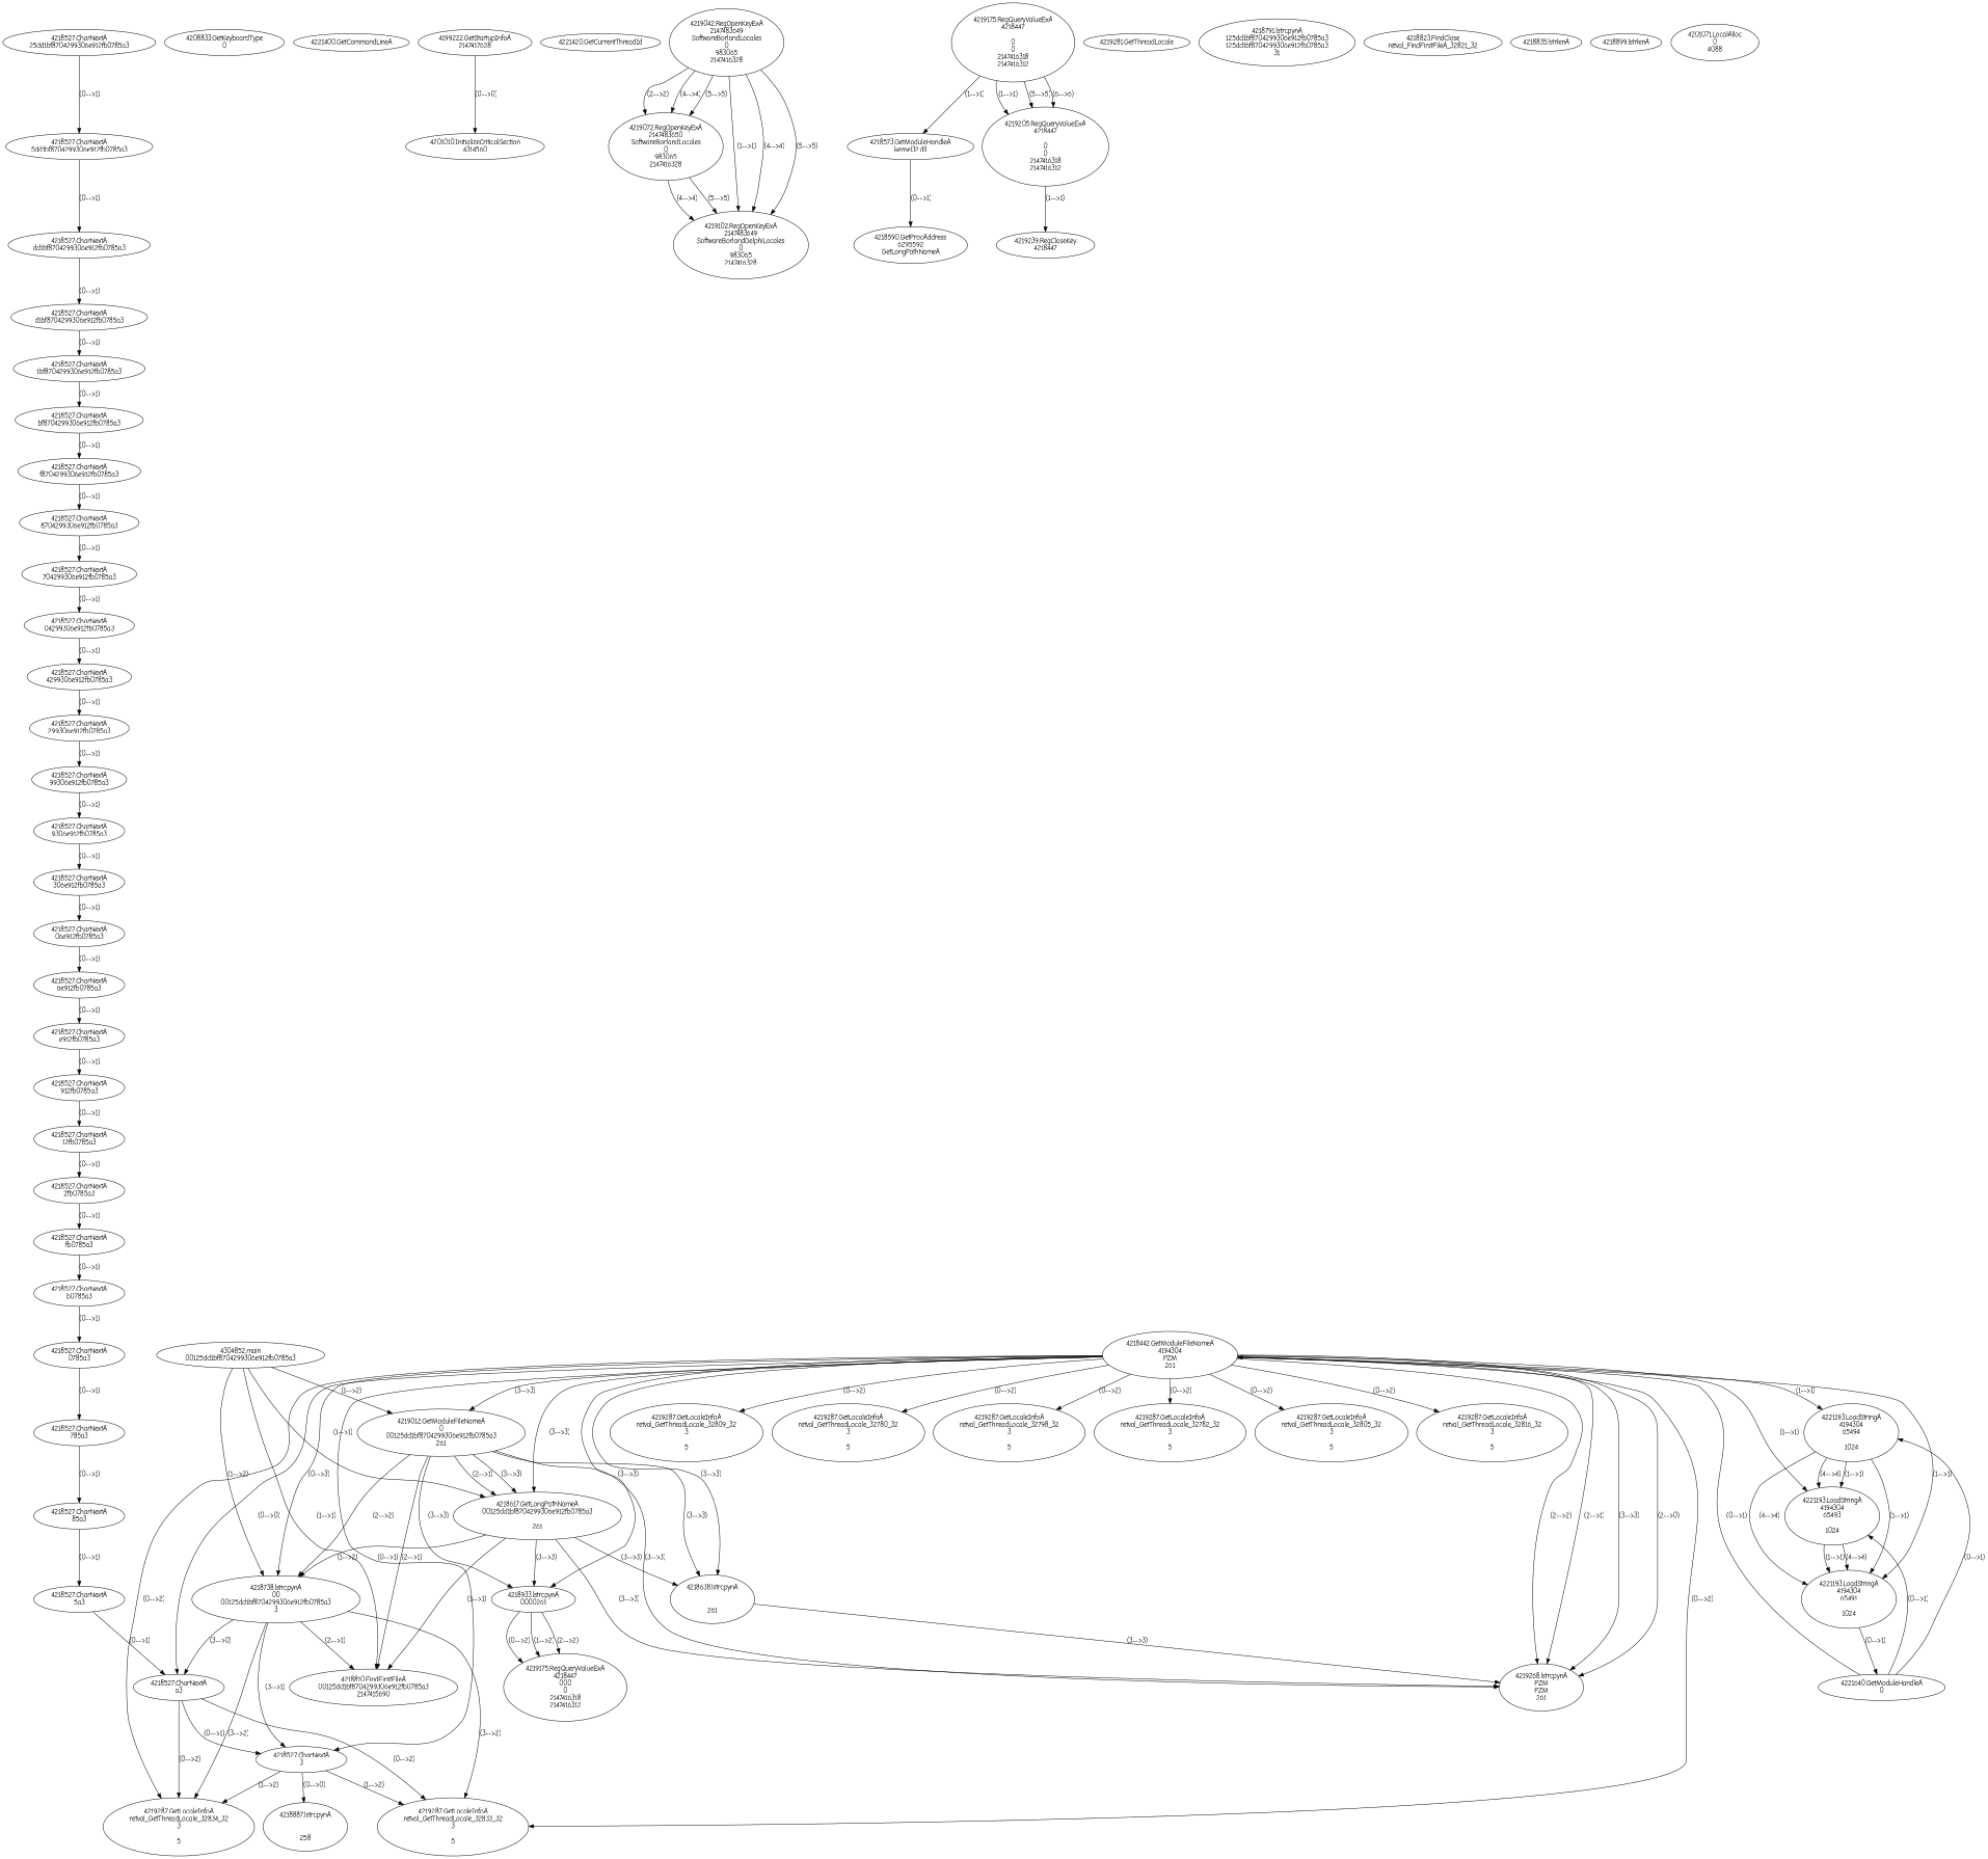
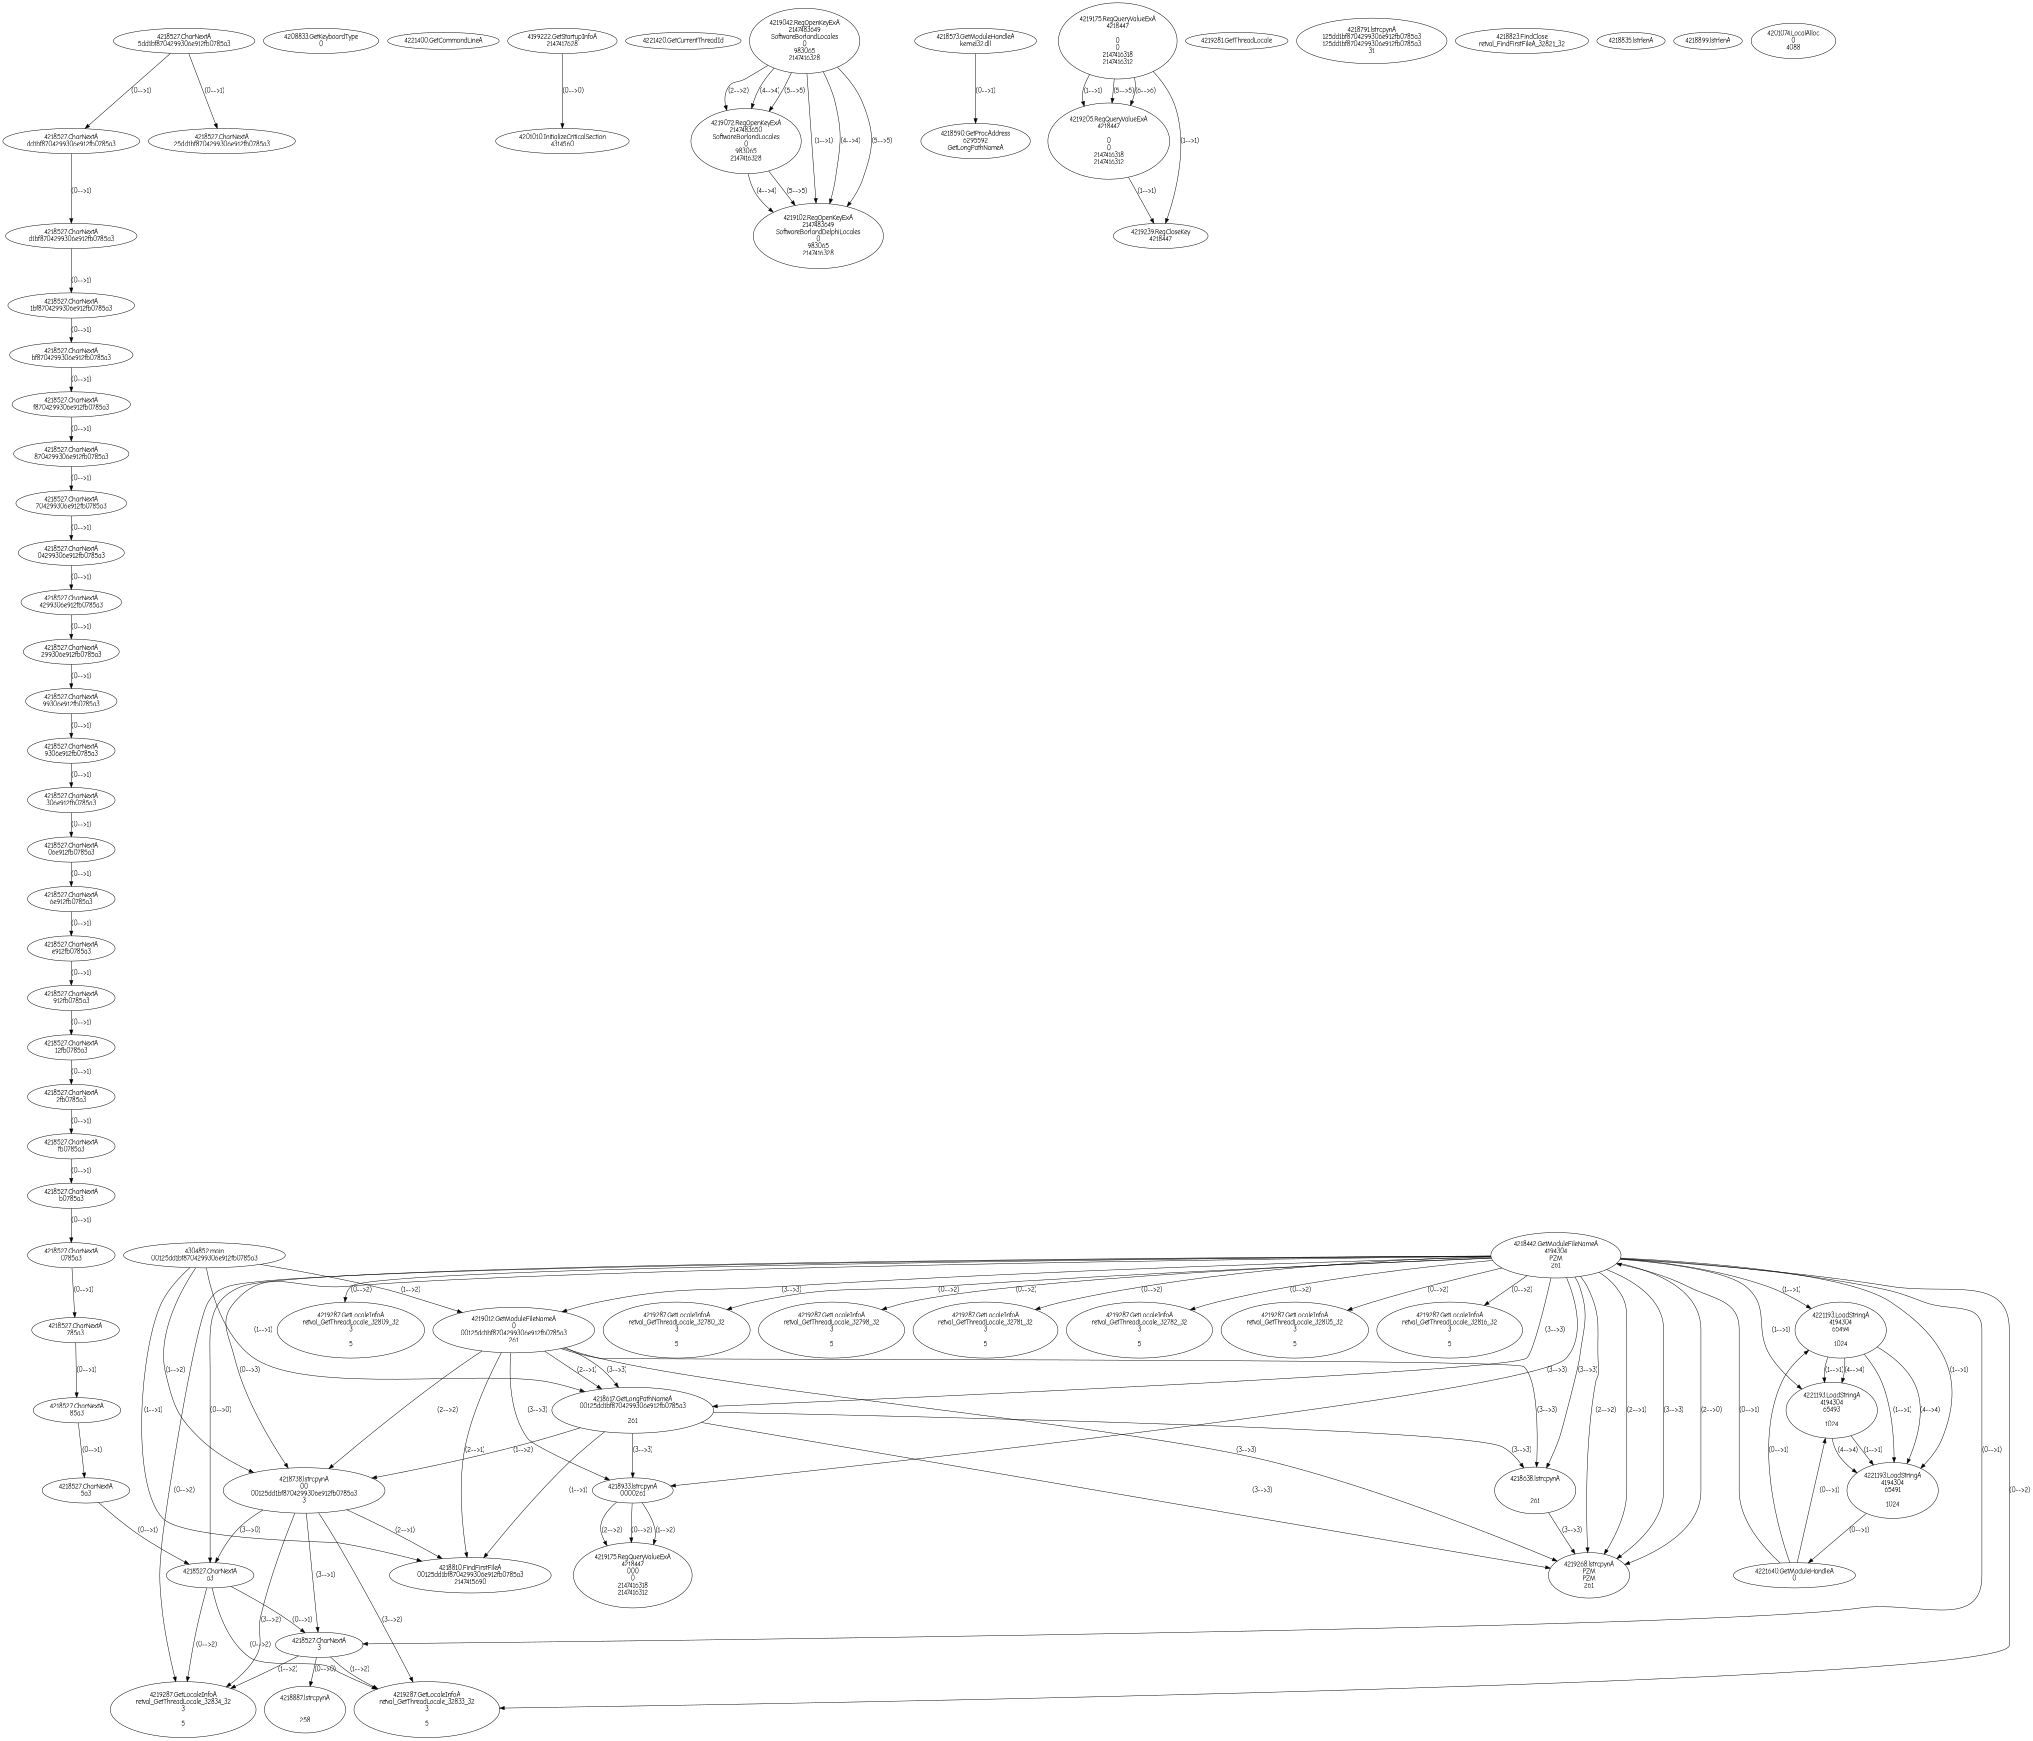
  digraph {
    fontname="Comic Neue"
    node [fontname="Comic Neue"]
    edge [fontname="Comic Neue"]
    n1 [label="4304852.main\n00125dd1bf8704299306e912fb0785a3"]
    n2 [label="4219012.GetModuleFileNameA\n0\n00125dd1bf8704299306e912fb0785a3\n261"]
    n3 [label="4218617.GetLongPathNameA\n00125dd1bf8704299306e912fb0785a3\n\n261"]
    n4 [label="4218738.lstrcpynA\n00\n00125dd1bf8704299306e912fb0785a3\n3"]
    n5 [label="4218810.FindFirstFileA\n00125dd1bf8704299306e912fb0785a3\n2147415690"]
    n6 [label="4218638.lstrcpynA\n\n\n261"]
    n7 [label="4219268.lstrcpynA\nPZM\nPZM\n261"]
    n8 [label="4218933.lstrcpynA\n0000261"]
    n9 [label="4218527.CharNextA\na3"]
    n10 [label="4218527.CharNextA\n3"]
    n11 [label="4219287.GetLocaleInfoA\nretval_GetThreadLocale_32834_32\n3\n\n5"]
    n12 [label="4219287.GetLocaleInfoA\nretval_GetThreadLocale_32833_32\n3\n\n5"]
    n13 [label="4221640.GetModuleHandleA\n0"]
    n14 [label="4218442.GetModuleFileNameA\n4194304\nPZM\n261"]
    n15 [label="4221193.LoadStringA\n4194304\n65494\n\n1024"]
    n16 [label="4221193.LoadStringA\n4194304\n65493\n\n1024"]
    n17 [label="4221193.LoadStringA\n4194304\n65491\n\n1024"]
    n18 [label="4219287.GetLocaleInfoA\nretval_GetThreadLocale_32809_32\n3\n\n5"]
    n19 [label="4219287.GetLocaleInfoA\nretval_GetThreadLocale_32780_32\n3\n\n5"]
    n20 [label="4219287.GetLocaleInfoA\nretval_GetThreadLocale_32798_32\n3\n\n5"]
+   n21 [label="4219287.GetLocaleInfoA\nretval_GetThreadLocale_32781_32\n3\n\n5"]
    n22 [label="4219287.GetLocaleInfoA\nretval_GetThreadLocale_32782_32\n3\n\n5"]
    n23 [label="4219287.GetLocaleInfoA\nretval_GetThreadLocale_32805_32\n3\n\n5"]
    n24 [label="4219287.GetLocaleInfoA\nretval_GetThreadLocale_32816_32\n3\n\n5"]
    n25 [label="4208833.GetKeyboardType\n0"]
    n26 [label="4221400.GetCommandLineA\n"]
    n27 [label="4199222.GetStartupInfoA\n2147417628"]
    n28 [label="4201010.InitializeCriticalSection\n4314560"]
    n29 [label="4221420.GetCurrentThreadId\n"]
    n30 [label="4218887.lstrcpynA\n\n\n258"]
    n31 [label="4219175.RegQueryValueExA\n4218447\n000\n0\n2147416318\n2147416312"]
    n32 [label="4219042.RegOpenKeyExA\n2147483649\nSoftware\Borland\Locales\n0\n983065\n2147416328"]
    n33 [label="4219072.RegOpenKeyExA\n2147483650\nSoftware\Borland\Locales\n0\n983065\n2147416328"]
    n34 [label="4219102.RegOpenKeyExA\n2147483649\nSoftware\Borland\Delphi\Locales\n0\n983065\n2147416328"]
    n35 [label="4218573.GetModuleHandleA\nkernel32.dll"]
    n36 [label="4218590.GetProcAddress\n6295592\nGetLongPathNameA"]
    n37 [label="4219175.RegQueryValueExA\n4218447\n\n0\n0\n2147416318\n2147416312"]
    n38 [label="4219205.RegQueryValueExA\n4218447\n\n0\n0\n2147416318\n2147416312"]
    n39 [label="4219239.RegCloseKey\n4218447"]
    n40 [label="4219281.GetThreadLocale\n"]
    n41 [label="4218527.CharNextA\n25dd1bf8704299306e912fb0785a3"]
    n42 [label="4218527.CharNextA\n5dd1bf8704299306e912fb0785a3"]
    n43 [label="4218527.CharNextA\ndd1bf8704299306e912fb0785a3"]
    n44 [label="4218527.CharNextA\nd1bf8704299306e912fb0785a3"]
    n45 [label="4218527.CharNextA\n1bf8704299306e912fb0785a3"]
    n46 [label="4218527.CharNextA\nbf8704299306e912fb0785a3"]
    n47 [label="4218527.CharNextA\nf8704299306e912fb0785a3"]
    n48 [label="4218527.CharNextA\n8704299306e912fb0785a3"]
    n49 [label="4218527.CharNextA\n704299306e912fb0785a3"]
    n50 [label="4218527.CharNextA\n04299306e912fb0785a3"]
    n51 [label="4218527.CharNextA\n4299306e912fb0785a3"]
    n52 [label="4218527.CharNextA\n299306e912fb0785a3"]
    n53 [label="4218527.CharNextA\n99306e912fb0785a3"]
    n54 [label="4218527.CharNextA\n9306e912fb0785a3"]
    n55 [label="4218527.CharNextA\n306e912fb0785a3"]
    n56 [label="4218527.CharNextA\n06e912fb0785a3"]
    n57 [label="4218527.CharNextA\n6e912fb0785a3"]
    n58 [label="4218527.CharNextA\ne912fb0785a3"]
    n59 [label="4218527.CharNextA\n912fb0785a3"]
    n60 [label="4218527.CharNextA\n12fb0785a3"]
    n61 [label="4218527.CharNextA\n2fb0785a3"]
    n62 [label="4218527.CharNextA\nfb0785a3"]
    n63 [label="4218527.CharNextA\nb0785a3"]
    n64 [label="4218527.CharNextA\n0785a3"]
    n65 [label="4218527.CharNextA\n785a3"]
    n66 [label="4218527.CharNextA\n85a3"]
    n67 [label="4218527.CharNextA\n5a3"]
    n68 [label="4218791.lstrcpynA\n125dd1bf8704299306e912fb0785a3\n125dd1bf8704299306e912fb0785a3\n31"]
    n69 [label="4218823.FindClose\nretval_FindFirstFileA_32821_32"]
    n70 [label="4218835.lstrlenA\n"]
    n71 [label="4218899.lstrlenA\n"]
-   n72 [label="4201071.LocalAlloc\n0\n4088"]
+   n72 [label="4201074.LocalAlloc\n0\n4088"]
    n1 -> n2 [label="(1-->2)"]
    n1 -> n3 [label="(1-->1)"]
    n1 -> n4 [label="(1-->2)"]
    n1 -> n5 [label="(1-->1)"]
    n2 -> n3 [label="(2-->1)"]
    n2 -> n3 [label="(3-->3)"]
    n2 -> n4 [label="(2-->2)"]
    n2 -> n5 [label="(2-->1)"]
    n2 -> n6 [label="(3-->3)"]
    n2 -> n7 [label="(3-->3)"]
    n2 -> n8 [label="(3-->3)"]
    n3 -> n4 [label="(1-->2)"]
    n3 -> n5 [label="(1-->1)"]
    n3 -> n6 [label="(3-->3)"]
    n3 -> n7 [label="(3-->3)"]
    n3 -> n8 [label="(3-->3)"]
    n4 -> n5 [label="(2-->1)"]
    n4 -> n9 [label="(3-->0)"]
    n4 -> n10 [label="(3-->1)"]
    n4 -> n11 [label="(3-->2)"]
    n4 -> n12 [label="(3-->2)"]
    n6 -> n7 [label="(3-->3)"]
    n8 -> n31 [label="(1-->2)"]
    n8 -> n31 [label="(2-->2)"]
    n8 -> n31 [label="(0-->2)"]
    n9 -> n10 [label="(0-->1)"]
    n9 -> n11 [label="(0-->2)"]
    n9 -> n12 [label="(0-->2)"]
    n10 -> n11 [label="(1-->2)"]
    n10 -> n12 [label="(1-->2)"]
    n10 -> n30 [label="(0-->0)"]
    n13 -> n14 [label="(0-->1)"]
    n13 -> n15 [label="(0-->1)"]
    n13 -> n16 [label="(0-->1)"]
    n14 -> n2 [label="(3-->3)"]
    n14 -> n3 [label="(3-->3)"]
    n14 -> n4 [label="(0-->3)"]
    n14 -> n6 [label="(3-->3)"]
    n14 -> n7 [label="(2-->1)"]
    n14 -> n7 [label="(2-->2)"]
    n14 -> n7 [label="(3-->3)"]
    n14 -> n7 [label="(2-->0)"]
    n14 -> n8 [label="(3-->3)"]
    n14 -> n9 [label="(0-->0)"]
    n14 -> n10 [label="(0-->1)"]
    n14 -> n11 [label="(0-->2)"]
    n14 -> n12 [label="(0-->2)"]
    n14 -> n15 [label="(1-->1)"]
    n14 -> n16 [label="(1-->1)"]
    n14 -> n17 [label="(1-->1)"]
    n14 -> n18 [label="(0-->2)"]
    n14 -> n19 [label="(0-->2)"]
    n14 -> n20 [label="(0-->2)"]
+   n14 -> n21 [label="(0-->2)"]
    n14 -> n22 [label="(0-->2)"]
    n14 -> n23 [label="(0-->2)"]
    n14 -> n24 [label="(0-->2)"]
    n15 -> n16 [label="(1-->1)"]
    n15 -> n16 [label="(4-->4)"]
    n15 -> n17 [label="(1-->1)"]
    n15 -> n17 [label="(4-->4)"]
    n16 -> n17 [label="(1-->1)"]
    n16 -> n17 [label="(4-->4)"]
    n17 -> n13 [label="(0-->1)"]
    n27 -> n28 [label="(0-->0)"]
    n32 -> n33 [label="(2-->2)"]
    n32 -> n33 [label="(4-->4)"]
    n32 -> n33 [label="(5-->5)"]
    n32 -> n34 [label="(1-->1)"]
    n32 -> n34 [label="(4-->4)"]
    n32 -> n34 [label="(5-->5)"]
    n33 -> n34 [label="(4-->4)"]
    n33 -> n34 [label="(5-->5)"]
    n35 -> n36 [label="(0-->1)"]
    n37 -> n38 [label="(1-->1)"]
    n37 -> n38 [label="(5-->5)"]
    n37 -> n38 [label="(6-->6)"]
-   n37 -> n35 [label="(1-->1)"]
+   n37 -> n39 [label="(1-->1)"]
    n38 -> n39 [label="(1-->1)"]
-   n41 -> n42 [label="(0-->1)"]
+   n42 -> n41 [label="(0-->1)"]
    n42 -> n43 [label="(0-->1)"]
    n43 -> n44 [label="(0-->1)"]
    n44 -> n45 [label="(0-->1)"]
    n45 -> n46 [label="(0-->1)"]
    n46 -> n47 [label="(0-->1)"]
    n47 -> n48 [label="(0-->1)"]
    n48 -> n49 [label="(0-->1)"]
    n49 -> n50 [label="(0-->1)"]
    n50 -> n51 [label="(0-->1)"]
    n51 -> n52 [label="(0-->1)"]
    n52 -> n53 [label="(0-->1)"]
    n53 -> n54 [label="(0-->1)"]
    n54 -> n55 [label="(0-->1)"]
    n55 -> n56 [label="(0-->1)"]
    n56 -> n57 [label="(0-->1)"]
    n57 -> n58 [label="(0-->1)"]
    n58 -> n59 [label="(0-->1)"]
    n59 -> n60 [label="(0-->1)"]
    n60 -> n61 [label="(0-->1)"]
    n61 -> n62 [label="(0-->1)"]
    n62 -> n63 [label="(0-->1)"]
    n63 -> n64 [label="(0-->1)"]
    n64 -> n65 [label="(0-->1)"]
    n65 -> n66 [label="(0-->1)"]
    n66 -> n67 [label="(0-->1)"]
    n67 -> n9 [label="(0-->1)"]
  }
